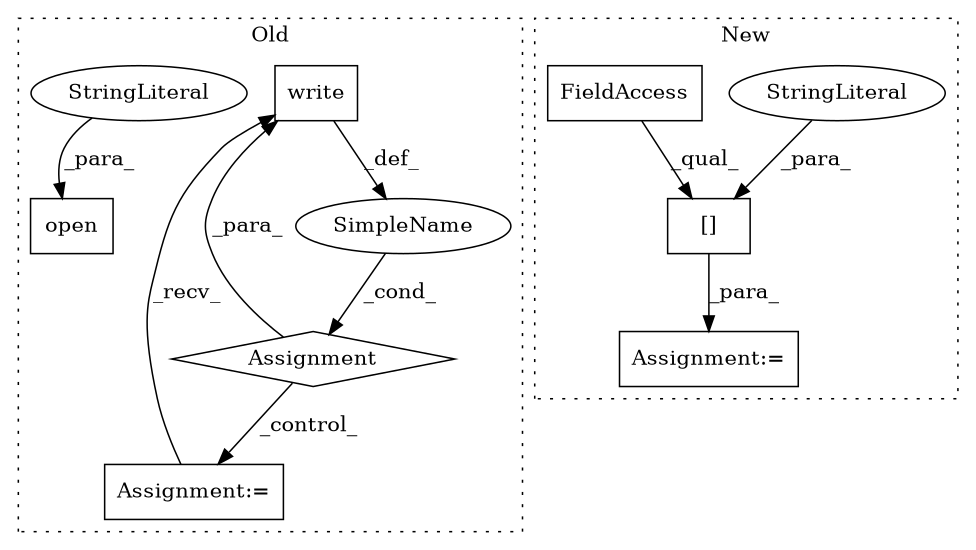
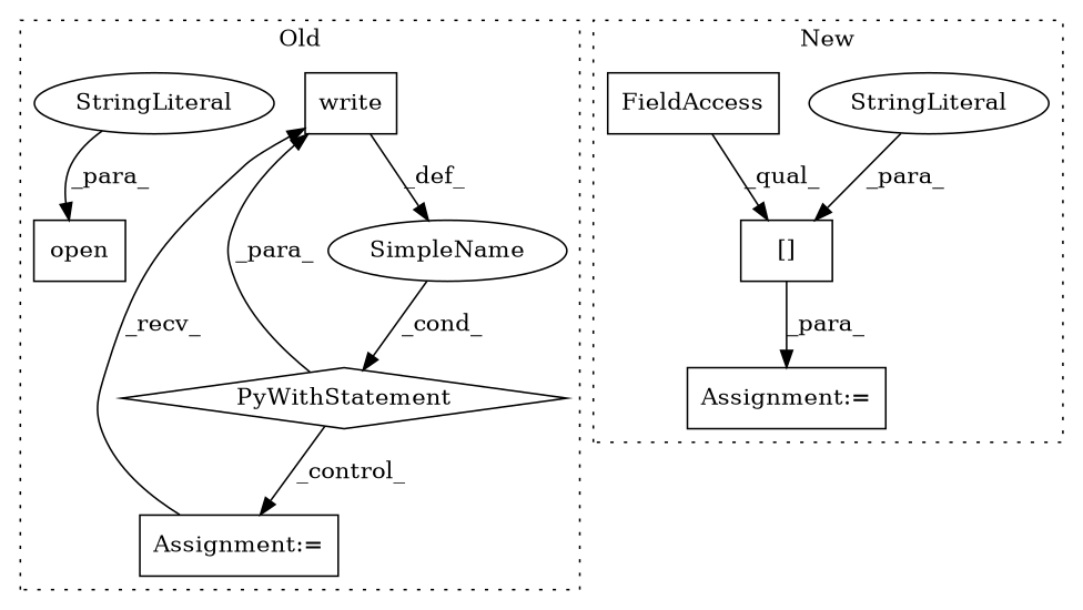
  digraph {
    node [a=32 shape=box]
    n1 [l="6,1" label=write s="3576,3607"]
    n2 [a=7 l=6 label="Assignment:=" s=3223]
    n3 [a=42 label=SimpleName shape=ellipse]
-   n4 [a=104 l="10,2" label=Assignment s="3173,3206" shape=diamond]
+   n4 [a=104 l="10,2" label=PyWithStatement s="3173,3206" shape=diamond]
    n5 [l="5,1" label=open s="3183,3205"]
    n6 [a=45 l=13 label=StringLiteral s=3188 shape=ellipse]
    n7 [a=2 l="15,1" label="[]" s="6371,6405"]
    n8 [a=45 l=19 label=StringLiteral s=6386 shape=ellipse]
    n9 [a=22 l=4 label=FieldAccess s=6371]
    n10 [a=7 l=1 label="Assignment:=" s=6370]
    subgraph cluster_1 {
      label=Old
      style=dotted
      n1
      n2
      n3
      n4
      n5
      n6
    }
    subgraph cluster_2 {
      label=New
      style=dotted
      n7
      n8
      n9
      n10
    }
    n1 -> n3 [label=_def_]
    n2 -> n1 [label=_recv_]
    n3 -> n4 [label=_cond_]
    n4 -> n1 [label=_para_]
    n4 -> n2 [label=_control_]
    n6 -> n5 [label=_para_]
    n7 -> n10 [label=_para_]
    n8 -> n7 [label=_para_]
    n9 -> n7 [label=_qual_]
  }
